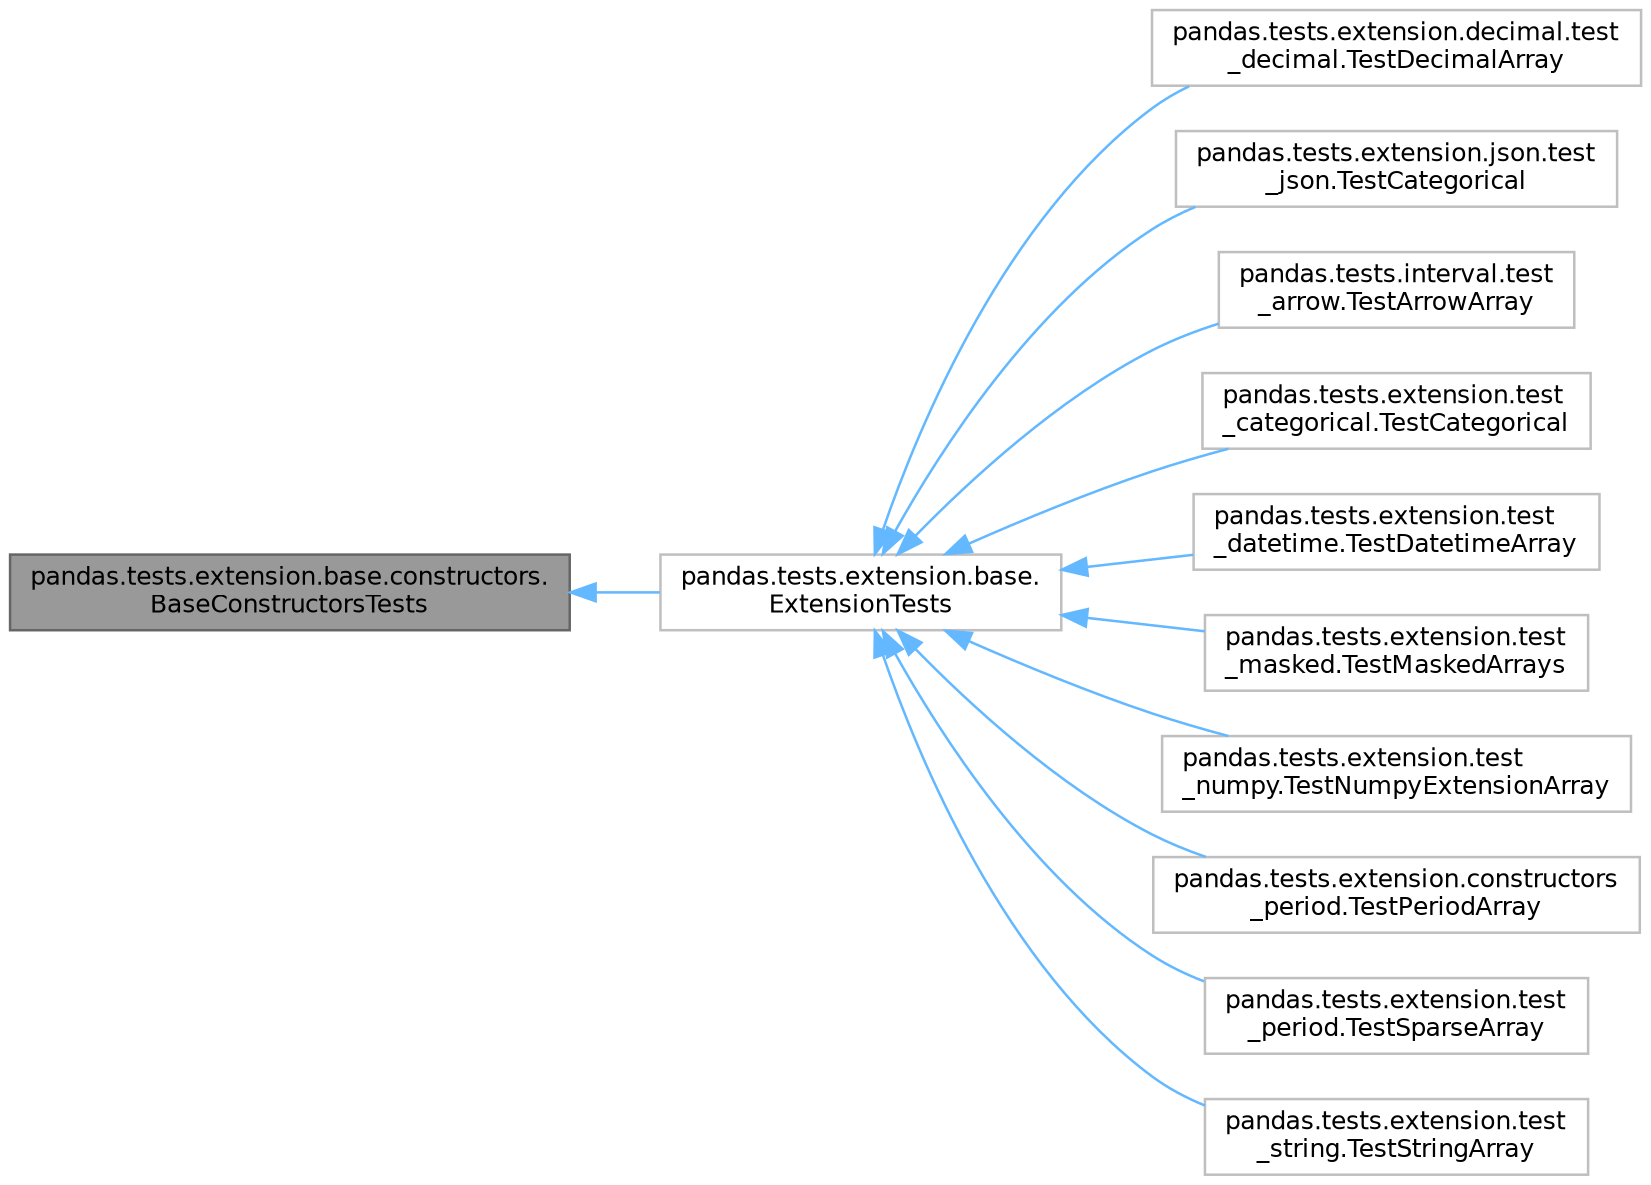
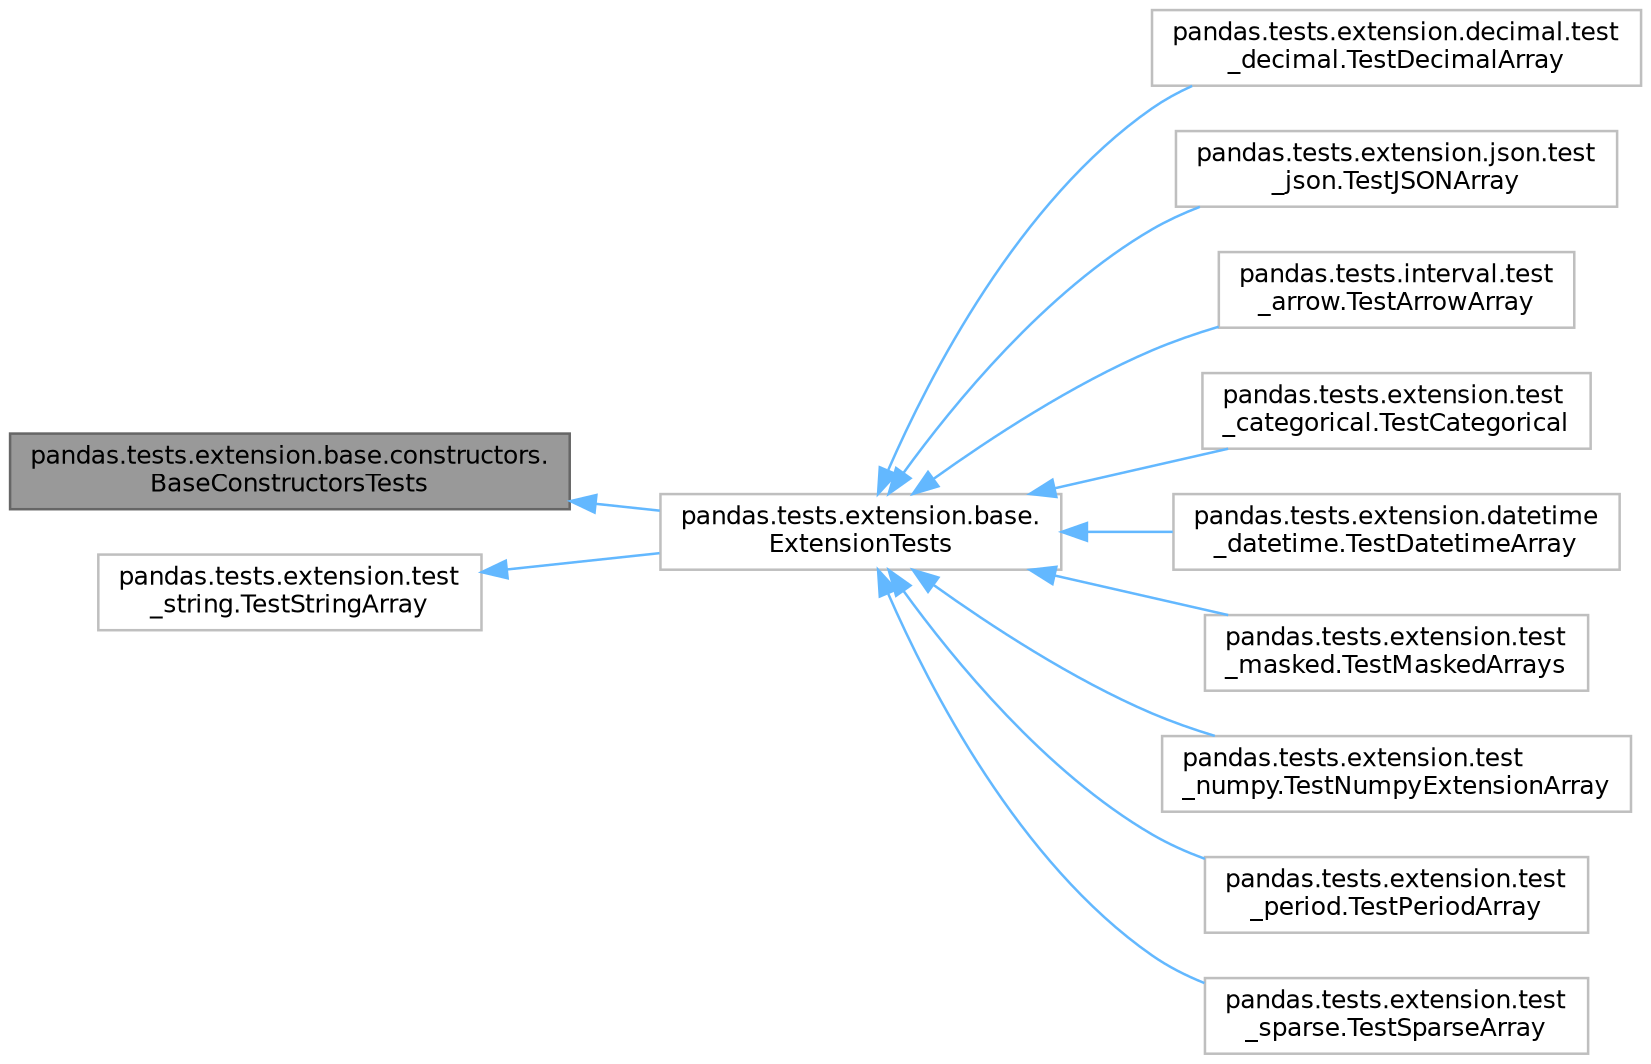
  digraph {
    rankdir=LR
    node [color=grey75 fillcolor=white fontname=Helvetica fontsize=10 shape=box style=filled]
    edge [color=steelblue1 dir=back fontname=Helvetica fontsize=10 labelfontname=Helvetica labelfontsize=10 style=solid]
    n1 [color=gray40 fillcolor=grey60 fontcolor=black height=0.2 label="pandas.tests.extension.base.constructors.\lBaseConstructorsTests" width=0.4]
    n2 [height=0.2 label="pandas.tests.extension.base.\lExtensionTests" width=0.4]
    n3 [height=0.2 label="pandas.tests.extension.decimal.test\l_decimal.TestDecimalArray" width=0.4]
-   n4 [height=0.2 label="pandas.tests.extension.json.test\l_json.TestCategorical" width=0.4]
+   n4 [height=0.2 label="pandas.tests.extension.json.test\l_json.TestJSONArray" width=0.4]
    n5 [height=0.2 label="pandas.tests.interval.test\l_arrow.TestArrowArray" width=0.4]
    n6 [height=0.2 label="pandas.tests.extension.test\l_categorical.TestCategorical" width=0.4]
-   n7 [height=0.2 label="pandas.tests.extension.test\l_datetime.TestDatetimeArray" width=0.4]
+   n7 [height=0.2 label="pandas.tests.extension.datetime\l_datetime.TestDatetimeArray" width=0.4]
    n8 [height=0.2 label="pandas.tests.extension.test\l_masked.TestMaskedArrays" width=0.4]
    n9 [height=0.2 label="pandas.tests.extension.test\l_numpy.TestNumpyExtensionArray" width=0.4]
-   n10 [height=0.2 label="pandas.tests.extension.constructors\l_period.TestPeriodArray" width=0.4]
-   n11 [height=0.2 label="pandas.tests.extension.test\l_period.TestSparseArray" width=0.4]
+   n10 [height=0.2 label="pandas.tests.extension.test\l_period.TestPeriodArray" width=0.4]
+   n11 [height=0.2 label="pandas.tests.extension.test\l_sparse.TestSparseArray" width=0.4]
    n12 [height=0.2 label="pandas.tests.extension.test\l_string.TestStringArray" width=0.4]
    n1 -> n2
    n2 -> n3
    n2 -> n4
    n2 -> n5
    n2 -> n6
    n2 -> n7
    n2 -> n8
    n2 -> n9
    n2 -> n10
    n2 -> n11
-   n2 -> n12
+   n12 -> n2
  }
